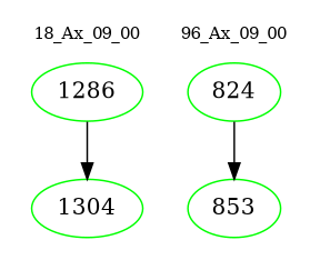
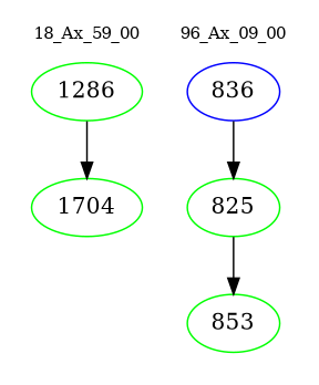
  digraph {
    node [color=green]
    edge [color=black]
    n1 [label=1286]
-   n2 [label=1304]
-   n4 [label=824]
+   n2 [label=1704]
+   n3 [color=blue label=836]
+   n4 [label=825]
    n5 [label=853]
    subgraph cluster_1 {
      color=white
      fontsize=10
-     label="18_Ax_09_00"
+     label="18_Ax_59_00"
      n1
      n2
    }
    subgraph cluster_2 {
      color=white
      fontsize=10
      label="96_Ax_09_00"
+     n3
      n4
      n5
    }
    n1 -> n2
+   n3 -> n4
    n4 -> n5
  }
